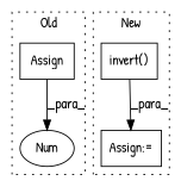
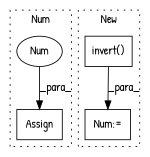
  digraph {
    fontname="Patrick Hand"
    node [fontname="Patrick Hand" shape=box]
    edge [fontname="Patrick Hand"]
    n1 [a=63 l="15,0" label=Assign s="2476,0"]
    n2 [a=76 l=1 label=Num s=2489 shape=ellipse]
    n3 [a=75 l="25,1" label="invert()" s="2609,2645"]
-   n4 [a=68 l=3 label="Assign:=" s=2566]
+   n4 [a=68 l=3 label="Num:=" s=2566]
    subgraph cluster_1 {
-     label=Old
+     label=Num
      style=dotted
      n1
      n2
    }
    subgraph cluster_2 {
      label=New
      style=dotted
      n3
      n4
    }
-   n1 -> n2 [label=_para_]
+   n2 -> n1 [label=_para_]
    n3 -> n4 [label=_para_]
  }
